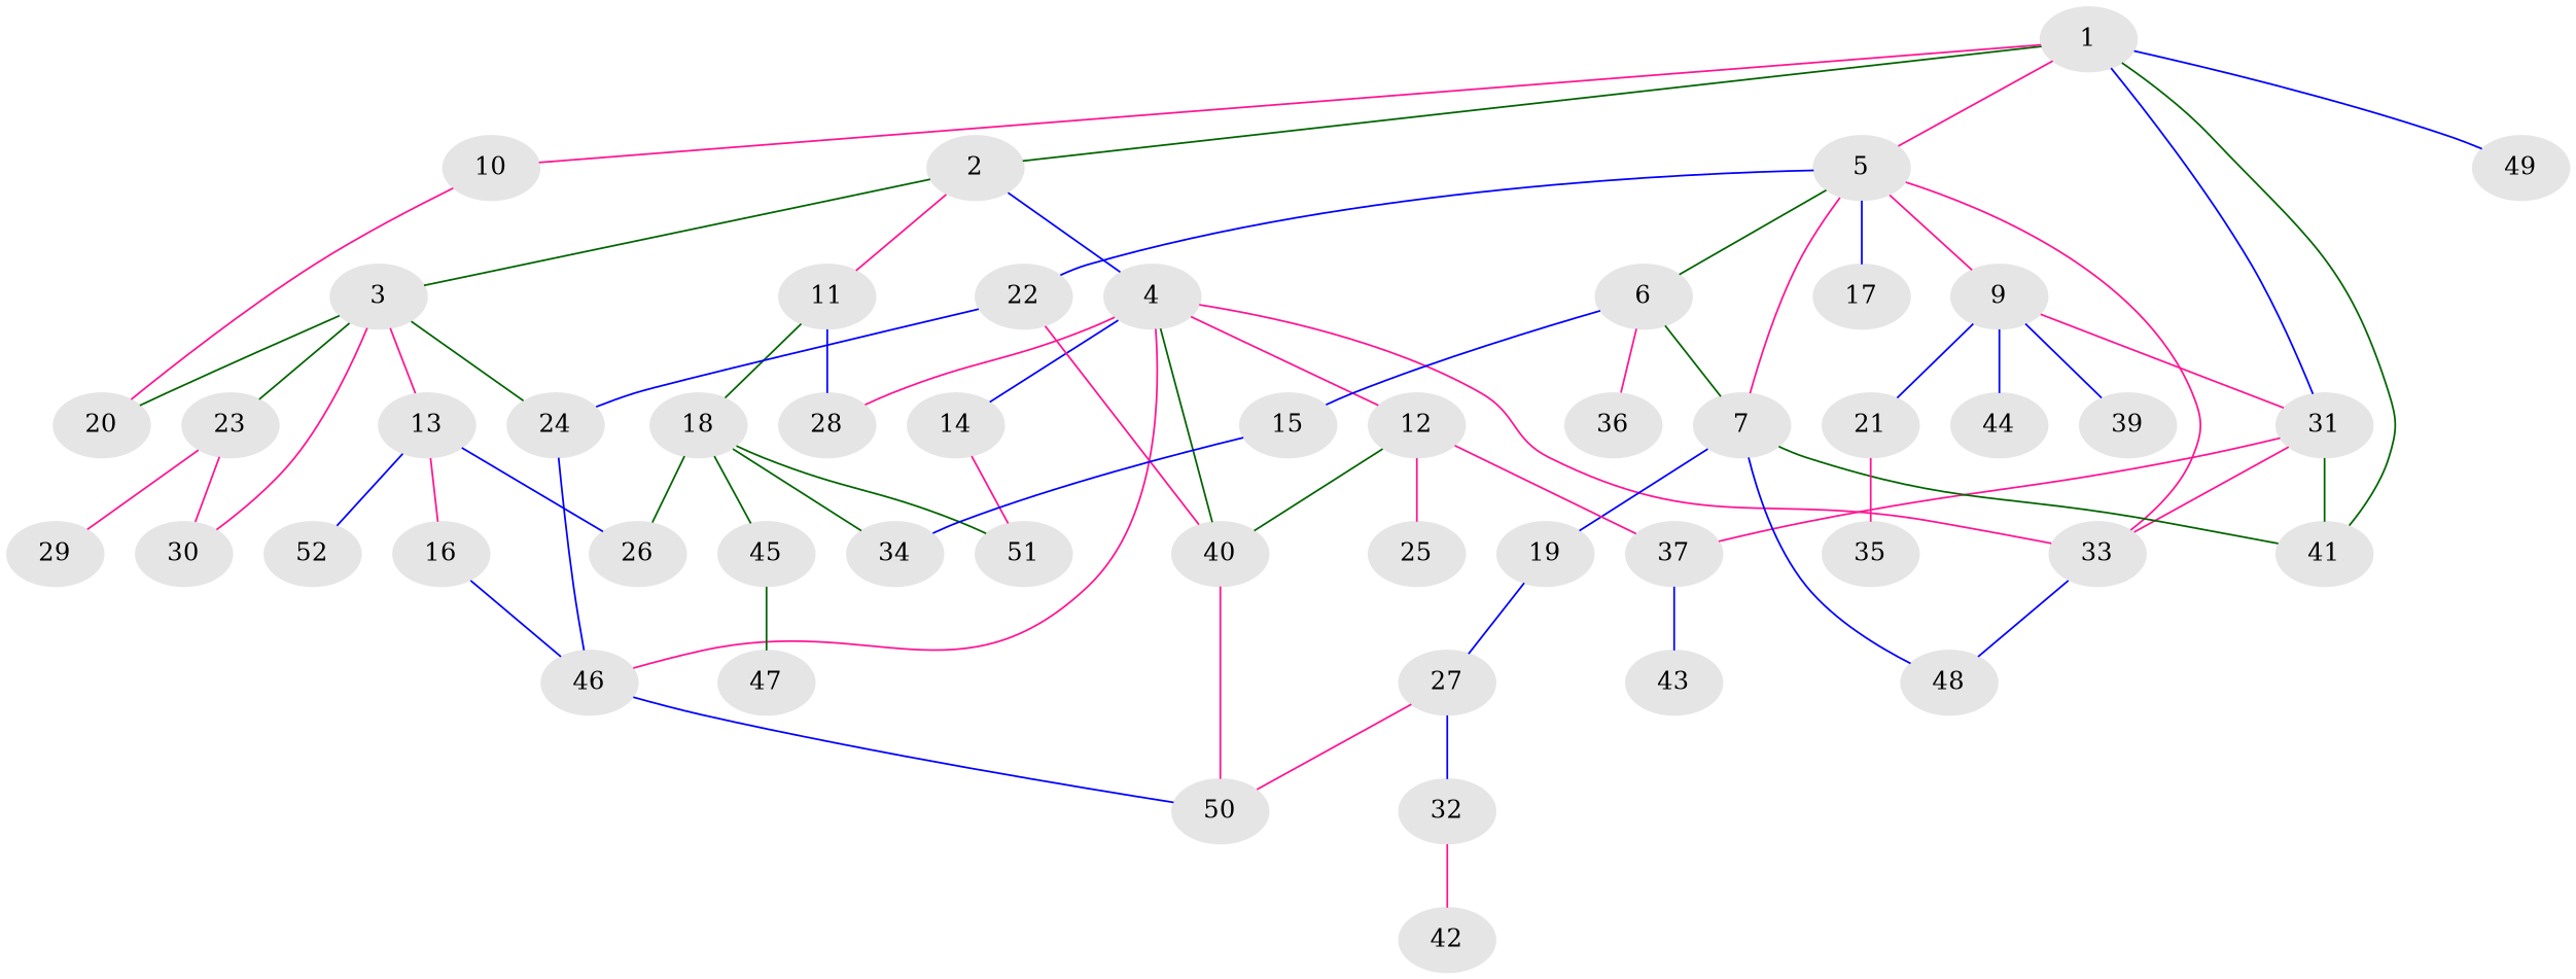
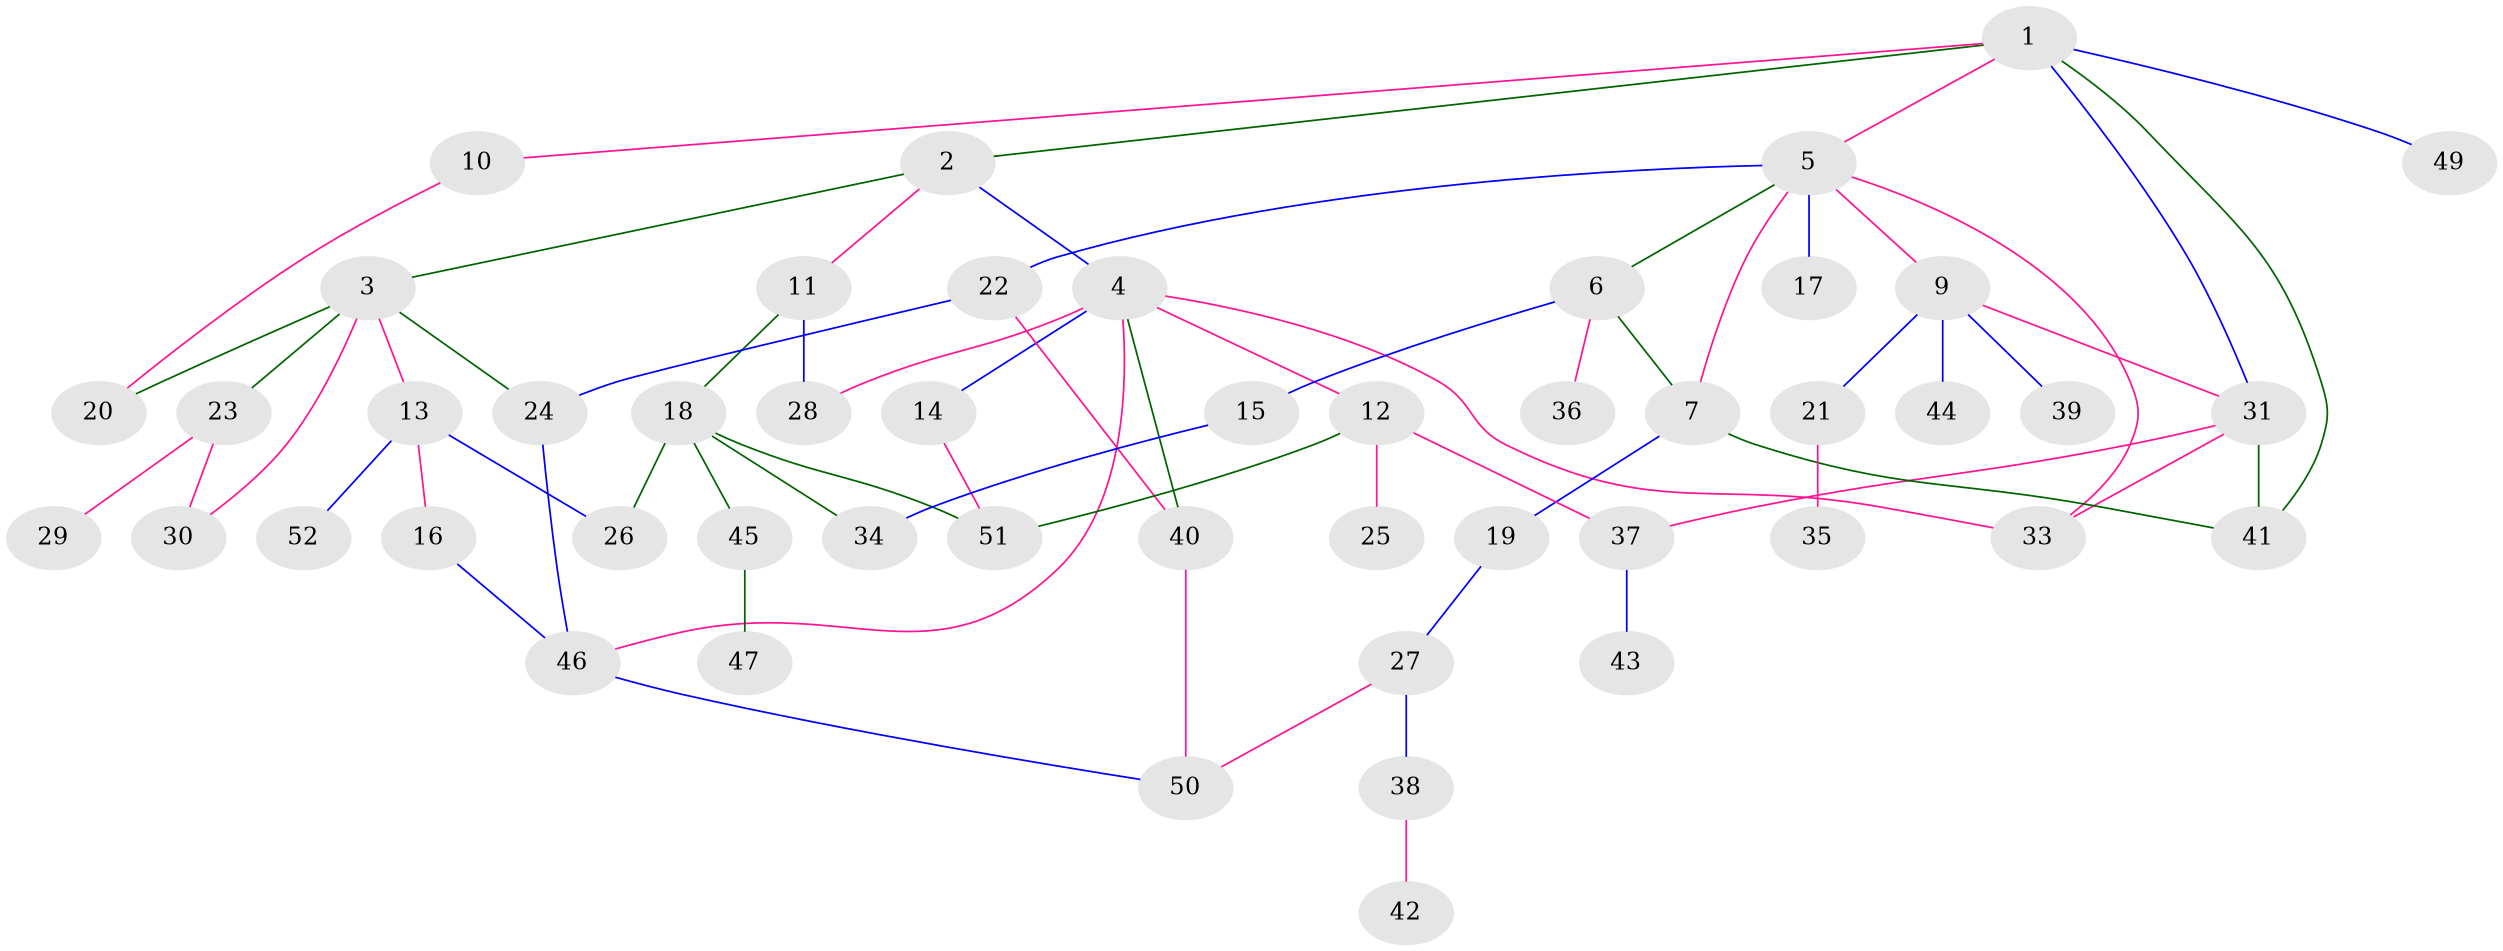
  graph {
    node [color=gray90 style=filled]
    edge [color=deeppink]
    1
    2
    5
    10
    31
    41
    49
    3
    4
    11
    33
    6
    7
    9
    17
    22
    20
    37
    13
    23
    24
    30
    12
    14
    28
    40
    46
    18
    16
    26
    52
    29
    25
    51
-   48
    50
    15
    36
    19
    21
    39
    44
    34
    27
    35
    45
    43
    47
-   38 [label=32]
+   38
    42
    1 -- 2 [color=darkgreen]
    1 -- 5
    1 -- 10
    1 -- 31 [color=blue]
    1 -- 41 [color=darkgreen]
    1 -- 49 [color=blue]
    2 -- 3 [color=darkgreen]
    2 -- 4 [color=blue]
    2 -- 11
    5 -- 33
    5 -- 6 [color=darkgreen]
    5 -- 7
    5 -- 9
    5 -- 17 [color=blue]
    5 -- 22 [color=blue]
    10 -- 20
    31 -- 41 [color=darkgreen]
    31 -- 33
    31 -- 37
    3 -- 20 [color=darkgreen]
    3 -- 13
    3 -- 23 [color=darkgreen]
    3 -- 24 [color=darkgreen]
    3 -- 30
    4 -- 33
    4 -- 12
    4 -- 14 [color=blue]
    4 -- 28
    4 -- 40 [color=darkgreen]
    4 -- 46
    11 -- 28 [color=blue]
    11 -- 18 [color=darkgreen]
-   33 -- 48 [color=blue]
    6 -- 7 [color=darkgreen]
    6 -- 15 [color=blue]
    6 -- 36
    7 -- 41 [color=darkgreen]
-   7 -- 48 [color=blue]
    7 -- 19 [color=blue]
    9 -- 31
    9 -- 21 [color=blue]
    9 -- 39 [color=blue]
    9 -- 44 [color=blue]
    22 -- 24 [color=blue]
    22 -- 40
    37 -- 43 [color=blue]
    13 -- 16
    13 -- 26 [color=blue]
    13 -- 52 [color=blue]
    23 -- 30
    23 -- 29
    24 -- 46 [color=blue]
    12 -- 37
    12 -- 25
-   12 -- 40 [color=darkgreen]
+   12 -- 51 [color=darkgreen]
    14 -- 51
    40 -- 50
    46 -- 50 [color=blue]
    18 -- 26 [color=darkgreen]
    18 -- 51 [color=darkgreen]
    18 -- 34 [color=darkgreen]
    18 -- 45 [color=darkgreen]
    16 -- 46 [color=blue]
    15 -- 34 [color=blue]
    19 -- 27 [color=blue]
    21 -- 35
    27 -- 50
    27 -- 38 [color=blue]
    45 -- 47 [color=darkgreen]
    38 -- 42
  }
